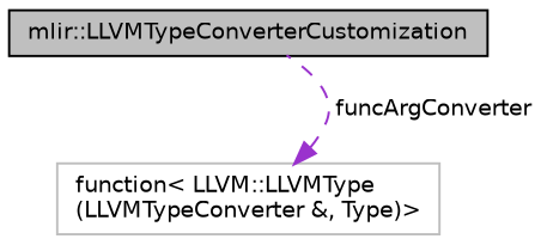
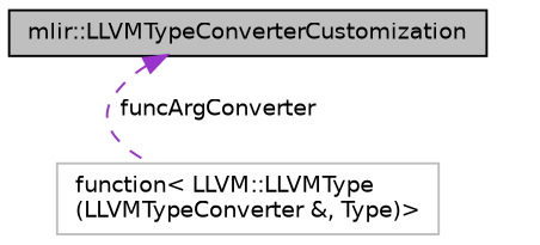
  digraph {
    node [fontname=Helvetica fontsize=10 shape=record]
    n1 [color=black fillcolor=grey75 fontcolor=black height=0.2 label="mlir::LLVMTypeConverterCustomization" style=filled width=0.4]
    n2 [color=grey75 height=0.2 label="function\< LLVM::LLVMType\l(LLVMTypeConverter &, Type)\>" width=0.4]
-   n2 -> n1 [color=darkorchid3 dir=back fontname=Helvetica fontsize=10 label=" funcArgConverter" labelfontname=Helvetica labelfontsize=10 style=dashed]
+   n1 -> n2 [color=darkorchid3 dir=back fontname=Helvetica fontsize=10 label=" funcArgConverter" labelfontname=Helvetica labelfontsize=10 style=dashed]
  }
